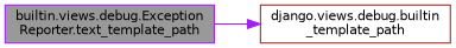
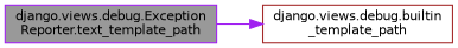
  digraph {
    rankdir=LR
    node [fontname=Helvetica fontsize=10 shape=box style=filled]
-   n1 [color=purple fillcolor=grey60 fontcolor=black height=0.2 label="builtin.views.debug.Exception\lReporter.text_template_path" width=0.4]
+   n1 [color=purple fillcolor=grey60 fontcolor=black height=0.2 label="django.views.debug.Exception\lReporter.text_template_path" width=0.4]
    n2 [color=brown fillcolor=white height=0.2 label="django.views.debug.builtin\l_template_path" width=0.4]
    n1 -> n2 [color=purple fontname=Helvetica fontsize=10 labelfontname=Helvetica labelfontsize=10 style=solid]
  }
